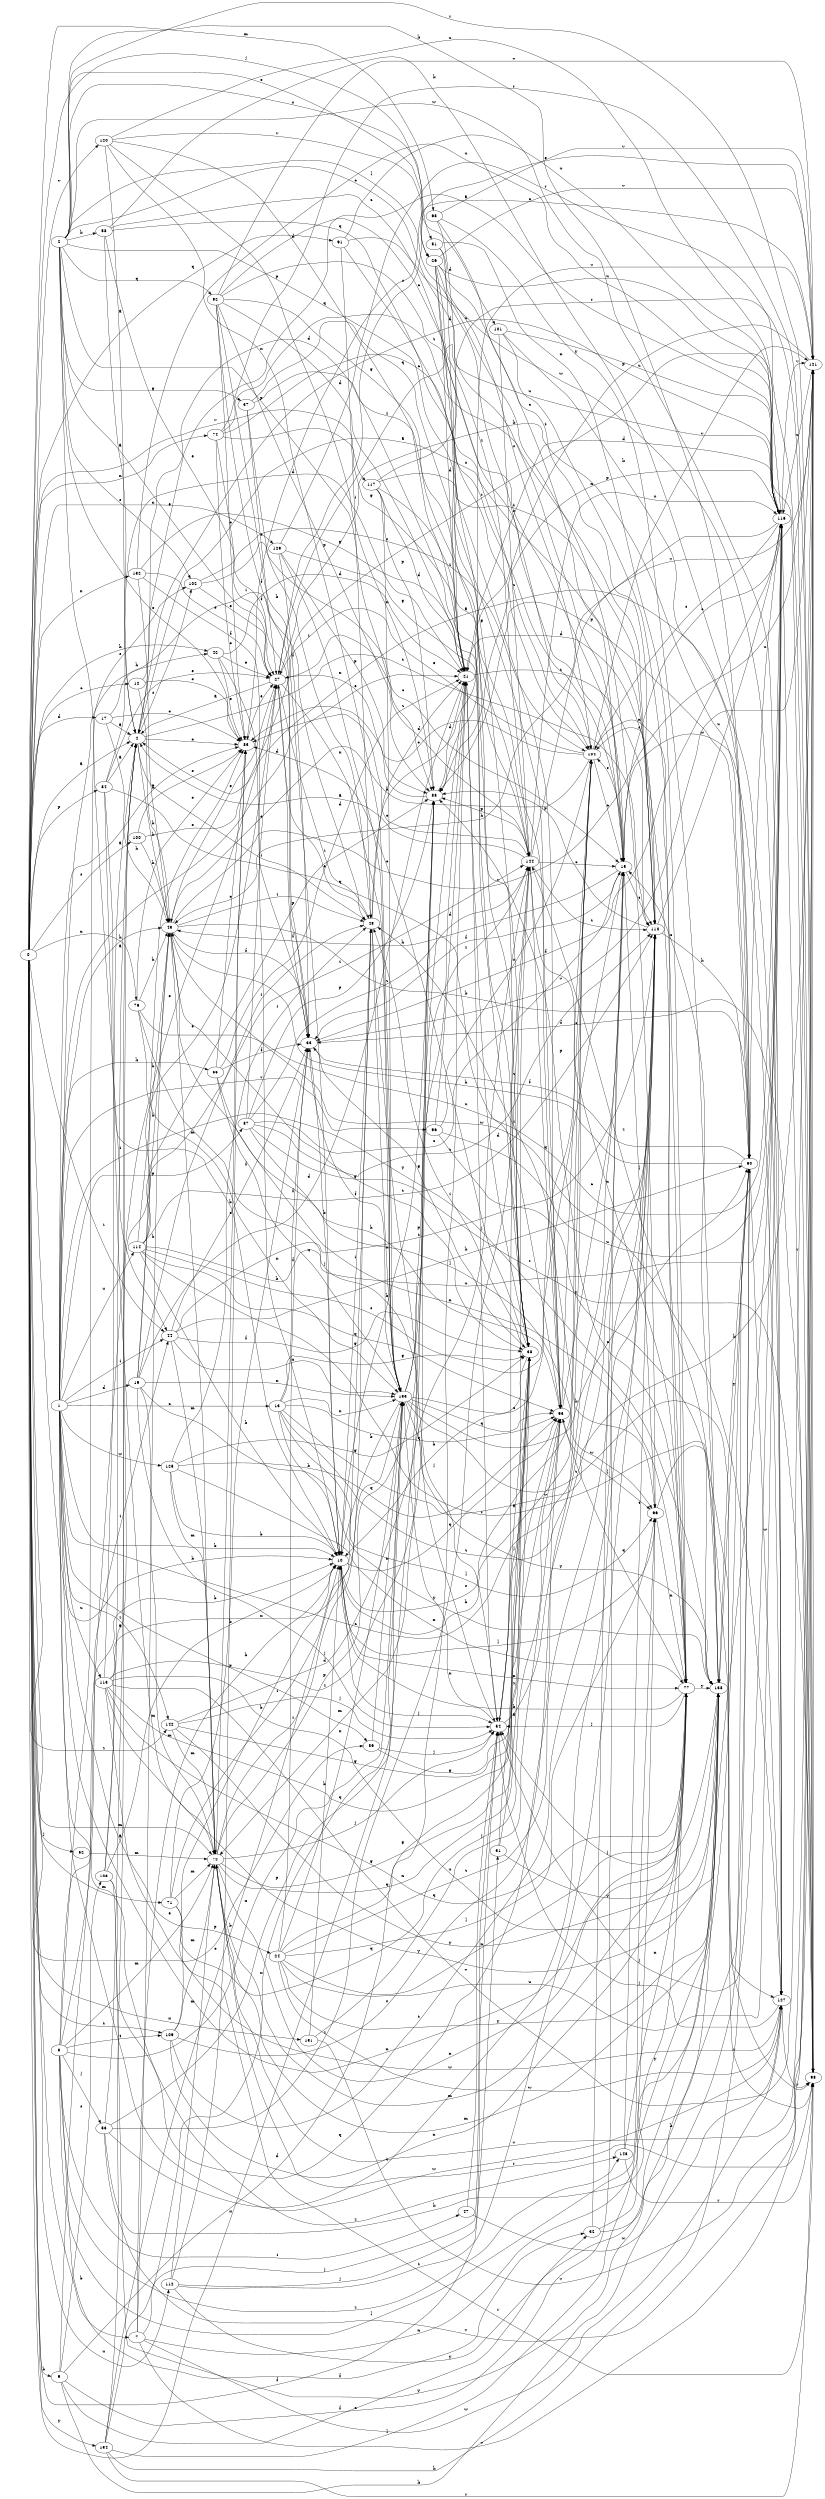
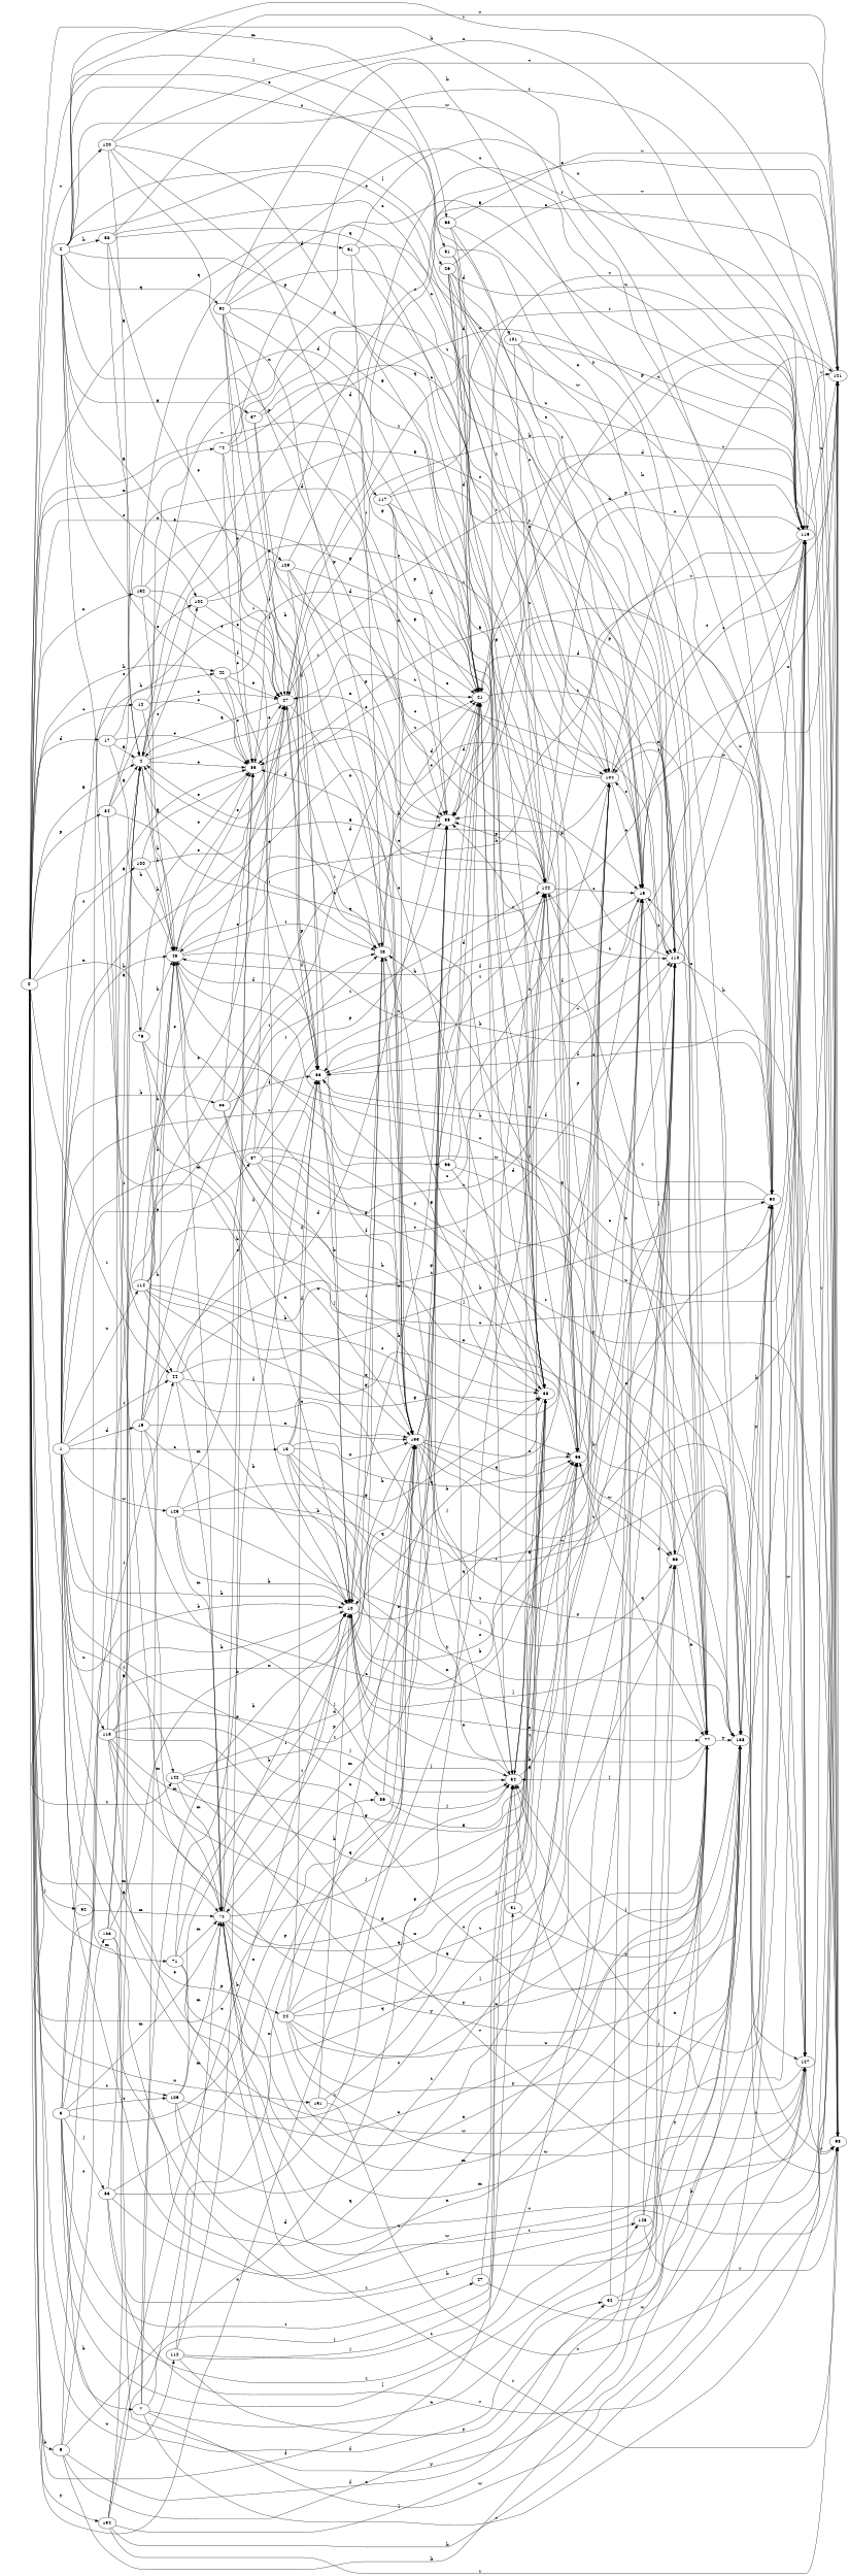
  strict digraph {
    rankdir=LR
    0
    4
    7
    9
    10
    12
    17
    31
    42
    44
    51
    52
    68
    71
    72
    74
    76
    84
    86
    91
    100
    109
    112
    117
    120
    129
    131
    132
    133
    134
    142
    43
    83
    102
    48
    110
    116
    77
    127
    54
    121
    15
    21
    27
    60
    32
    103
    66
    93
    104
    138
    38
    144
    33
    98
    88
    1
    13
    19
    24
    55
    87
    96
    113
    114
    125
    143
    2
    26
    37
    58
    92
    101
    3
    47
    53
    0 -> 4 [label=a]
    0 -> 7 [label=b]
    0 -> 9 [label=b]
    0 -> 10 [label=b]
    0 -> 12 [label=c]
    0 -> 17 [label=d]
    0 -> 31 [label=f]
    0 -> 42 [label=h]
    0 -> 44 [label=i]
    0 -> 51 [label=j]
    0 -> 52 [label=j]
    0 -> 68 [label=m]
    0 -> 71 [label=m]
    0 -> 72 [label=m]
    0 -> 74 [label=n]
    0 -> 76 [label=n]
    0 -> 84 [label=p]
    0 -> 86 [label=p]
    0 -> 91 [label=q]
    0 -> 100 [label=s]
    0 -> 109 [label=t]
    0 -> 112 [label=u]
    0 -> 117 [label=v]
    0 -> 120 [label=v]
    0 -> 129 [label=x]
    0 -> 131 [label=x]
    0 -> 132 [label=x]
    0 -> 133 [label=x]
    0 -> 134 [label=y]
    0 -> 142 [label=z]
    4 -> 43 [label=h]
    4 -> 83 [label=o]
    4 -> 102 [label=s]
    4 -> 48 [label=i]
    4 -> 110 [label=t]
    4 -> 116 [label=u]
    7 -> 10 [label=b]
    7 -> 43 [label=h]
    7 -> 77 [label=n]
    7 -> 127 [label=w]
    7 -> 54 [label=j]
    7 -> 121 [label=v]
    9 -> 15 [label=c]
    9 -> 21 [label=d]
    9 -> 27 [label=e]
    9 -> 60 [label=k]
    9 -> 32 [label=f]
    9 -> 103 [label=s]
    10 -> 48 [label=i]
    10 -> 77 [label=n]
    10 -> 54 [label=j]
    10 -> 66 [label=l]
    10 -> 93 [label=q]
    10 -> 104 [label=s]
    12 -> 43 [label=h]
    12 -> 83 [label=o]
    12 -> 21 [label=d]
    17 -> 4 [label=a]
    17 -> 43 [label=h]
    17 -> 83 [label=o]
    17 -> 48 [label=i]
    31 -> 138 [label=y]
    31 -> 38 [label=g]
    31 -> 144 [label=z]
    42 -> 10 [label=b]
    42 -> 83 [label=o]
    42 -> 21 [label=d]
    42 -> 27 [label=e]
    44 -> 72 [label=m]
    44 -> 133 [label=x]
    44 -> 110 [label=t]
    44 -> 60 [label=k]
    44 -> 38 [label=g]
    44 -> 33 [label=f]
    51 -> 77 [label=n]
    51 -> 21 [label=d]
    51 -> 104 [label=s]
    52 -> 72 [label=m]
    68 -> 121 [label=v]
    68 -> 15 [label=c]
    68 -> 21 [label=d]
    68 -> 138 [label=y]
    71 -> 72 [label=m]
    71 -> 48 [label=i]
    71 -> 93 [label=q]
    71 -> 33 [label=f]
    71 -> 98 [label=r]
    72 -> 83 [label=o]
    72 -> 48 [label=i]
    72 -> 77 [label=n]
    72 -> 54 [label=j]
    72 -> 121 [label=v]
    72 -> 93 [label=q]
    72 -> 38 [label=g]
    72 -> 98 [label=r]
    72 -> 88 [label=p]
    74 -> 83 [label=o]
    74 -> 110 [label=t]
    74 -> 15 [label=c]
    74 -> 38 [label=g]
    74 -> 33 [label=f]
    74 -> 98 [label=r]
    76 -> 133 [label=x]
    76 -> 43 [label=h]
    76 -> 83 [label=o]
    76 -> 116 [label=u]
    76 -> 54 [label=j]
    84 -> 4 [label=a]
    84 -> 10 [label=b]
    84 -> 72 [label=m]
    84 -> 21 [label=d]
    84 -> 27 [label=e]
    84 -> 93 [label=q]
    86 -> 133 [label=x]
    86 -> 54 [label=j]
    86 -> 38 [label=g]
    91 -> 48 [label=i]
    91 -> 116 [label=u]
    91 -> 127 [label=w]
    91 -> 104 [label=s]
    100 -> 43 [label=h]
    100 -> 83 [label=o]
    100 -> 98 [label=r]
    109 -> 10 [label=b]
    109 -> 72 [label=m]
    109 -> 110 [label=t]
    109 -> 77 [label=n]
    109 -> 104 [label=s]
    112 -> 72 [label=m]
    112 -> 83 [label=o]
    112 -> 110 [label=t]
    112 -> 54 [label=j]
    112 -> 138 [label=y]
    117 -> 133 [label=x]
    117 -> 110 [label=t]
    117 -> 21 [label=d]
    117 -> 144 [label=z]
    117 -> 98 [label=r]
    117 -> 88 [label=p]
    120 -> 4 [label=a]
    120 -> 133 [label=x]
    120 -> 116 [label=u]
-   120 -> 26 [label=v]
+   120 -> 121 [label=v]
    120 -> 21 [label=d]
    120 -> 88 [label=p]
    129 -> 133 [label=x]
    129 -> 38 [label=g]
    129 -> 33 [label=f]
    129 -> 98 [label=r]
    129 -> 88 [label=p]
    131 -> 10 [label=b]
    131 -> 121 [label=v]
    131 -> 93 [label=q]
    132 -> 43 [label=h]
    132 -> 116 [label=u]
    132 -> 27 [label=e]
    132 -> 38 [label=g]
    132 -> 33 [label=f]
    133 -> 10 [label=b]
    133 -> 127 [label=w]
    133 -> 15 [label=c]
    133 -> 60 [label=k]
    133 -> 93 [label=q]
    133 -> 138 [label=y]
    133 -> 144 [label=z]
    133 -> 33 [label=f]
    133 -> 88 [label=p]
    134 -> 4 [label=a]
    134 -> 10 [label=b]
    134 -> 133 [label=x]
    134 -> 60 [label=k]
    134 -> 66 [label=l]
    134 -> 98 [label=r]
    142 -> 72 [label=m]
    142 -> 54 [label=j]
    142 -> 21 [label=d]
    142 -> 138 [label=y]
    142 -> 38 [label=g]
    43 -> 72 [label=m]
    43 -> 48 [label=i]
    43 -> 127 [label=w]
    43 -> 121 [label=v]
    43 -> 27 [label=e]
    43 -> 60 [label=k]
    43 -> 38 [label=g]
    43 -> 33 [label=f]
    83 -> 27 [label=e]
    102 -> 15 [label=c]
    102 -> 27 [label=e]
    102 -> 104 [label=s]
    48 -> 133 [label=x]
    48 -> 54 [label=j]
    48 -> 121 [label=v]
    48 -> 21 [label=d]
    48 -> 27 [label=e]
    110 -> 4 [label=a]
    110 -> 116 [label=u]
    110 -> 21 [label=d]
    110 -> 60 [label=k]
    110 -> 88 [label=p]
    116 -> 4 [label=a]
    116 -> 43 [label=h]
    116 -> 54 [label=j]
    116 -> 121 [label=v]
    116 -> 15 [label=c]
    116 -> 21 [label=d]
    116 -> 104 [label=s]
    116 -> 33 [label=f]
    116 -> 98 [label=r]
    116 -> 88 [label=p]
    77 -> 10 [label=b]
    77 -> 72 [label=m]
    77 -> 54 [label=j]
    77 -> 93 [label=q]
    77 -> 104 [label=s]
    77 -> 138 [label=y]
    77 -> 88 [label=p]
    127 -> 4 [label=a]
    127 -> 54 [label=j]
    127 -> 98 [label=r]
    54 -> 133 [label=x]
    54 -> 110 [label=t]
    54 -> 38 [label=g]
    54 -> 144 [label=z]
    121 -> 83 [label=o]
    121 -> 116 [label=u]
    121 -> 27 [label=e]
    121 -> 88 [label=p]
    15 -> 43 [label=h]
    15 -> 110 [label=t]
    15 -> 127 [label=w]
    15 -> 66 [label=l]
    15 -> 104 [label=s]
    15 -> 33 [label=f]
    21 -> 72 [label=m]
    21 -> 110 [label=t]
    21 -> 54 [label=j]
    27 -> 4 [label=a]
    27 -> 133 [label=x]
    27 -> 48 [label=i]
    27 -> 116 [label=u]
    27 -> 60 [label=k]
    27 -> 144 [label=z]
    27 -> 33 [label=f]
    60 -> 43 [label=h]
    60 -> 116 [label=u]
    60 -> 127 [label=w]
    60 -> 138 [label=y]
    60 -> 33 [label=f]
    60 -> 88 [label=p]
    32 -> 15 [label=c]
    32 -> 60 [label=k]
    32 -> 138 [label=y]
    103 -> 4 [label=a]
    103 -> 10 [label=b]
    103 -> 27 [label=e]
    103 -> 93 [label=q]
    103 -> 138 [label=y]
    66 -> 48 [label=i]
    66 -> 77 [label=n]
    66 -> 98 [label=r]
    93 -> 43 [label=h]
    93 -> 15 [label=c]
    93 -> 66 [label=l]
    93 -> 104 [label=s]
    104 -> 10 [label=b]
    104 -> 43 [label=h]
    104 -> 83 [label=o]
    104 -> 77 [label=n]
    104 -> 121 [label=v]
    104 -> 15 [label=c]
    104 -> 27 [label=e]
    138 -> 72 [label=m]
    138 -> 54 [label=j]
    138 -> 15 [label=c]
    138 -> 60 [label=k]
    138 -> 144 [label=z]
    38 -> 10 [label=b]
    38 -> 83 [label=o]
    38 -> 48 [label=i]
    38 -> 54 [label=j]
    38 -> 21 [label=d]
    144 -> 4 [label=a]
    144 -> 83 [label=o]
    144 -> 110 [label=t]
    144 -> 116 [label=u]
    144 -> 77 [label=n]
    144 -> 121 [label=v]
    144 -> 15 [label=c]
    144 -> 93 [label=q]
    144 -> 88 [label=p]
    33 -> 10 [label=b]
    33 -> 121 [label=v]
    33 -> 38 [label=g]
    98 -> 33 [label=f]
    88 -> 10 [label=b]
    88 -> 21 [label=d]
    88 -> 27 [label=e]
    1 -> 10 [label=b]
    1 -> 42 [label=h]
    1 -> 44 [label=i]
    1 -> 86 [label=p]
    1 -> 142 [label=z]
    1 -> 43 [label=h]
    1 -> 83 [label=o]
    1 -> 77 [label=n]
    1 -> 127 [label=w]
    1 -> 15 [label=c]
    1 -> 21 [label=d]
    1 -> 138 [label=y]
    1 -> 13 [label=c]
    1 -> 19 [label=d]
    1 -> 24 [label=e]
    1 -> 55 [label=k]
    1 -> 87 [label=p]
    1 -> 96 [label=r]
    1 -> 113 [label=u]
    1 -> 114 [label=u]
    1 -> 125 [label=w]
    1 -> 143 [label=z]
    13 -> 10 [label=b]
    13 -> 133 [label=x]
    13 -> 110 [label=t]
    13 -> 121 [label=v]
    13 -> 66 [label=l]
    13 -> 93 [label=q]
    13 -> 38 [label=g]
    13 -> 33 [label=f]
    19 -> 72 [label=m]
    19 -> 133 [label=x]
    19 -> 43 [label=h]
    19 -> 83 [label=o]
    19 -> 48 [label=i]
    19 -> 54 [label=j]
    19 -> 21 [label=d]
    19 -> 138 [label=y]
    24 -> 133 [label=x]
    24 -> 110 [label=t]
    24 -> 116 [label=u]
    24 -> 77 [label=n]
    24 -> 127 [label=w]
    24 -> 66 [label=l]
    24 -> 138 [label=y]
    24 -> 38 [label=g]
    24 -> 33 [label=f]
    55 -> 133 [label=x]
    55 -> 83 [label=o]
    55 -> 77 [label=n]
    55 -> 21 [label=d]
    55 -> 33 [label=f]
    87 -> 110 [label=t]
    87 -> 15 [label=c]
    87 -> 27 [label=e]
    87 -> 66 [label=l]
    87 -> 144 [label=z]
    87 -> 98 [label=r]
    87 -> 88 [label=p]
    96 -> 116 [label=u]
    96 -> 21 [label=d]
    96 -> 104 [label=s]
    96 -> 138 [label=y]
    113 -> 4 [label=a]
    113 -> 133 [label=x]
    113 -> 116 [label=u]
    113 -> 77 [label=n]
    113 -> 127 [label=w]
    113 -> 121 [label=v]
    113 -> 93 [label=q]
    113 -> 138 [label=y]
    113 -> 144 [label=z]
    114 -> 10 [label=b]
    114 -> 43 [label=h]
    114 -> 110 [label=t]
    114 -> 116 [label=u]
    114 -> 93 [label=q]
    114 -> 104 [label=s]
    114 -> 144 [label=z]
    114 -> 98 [label=r]
    114 -> 88 [label=p]
    125 -> 10 [label=b]
    125 -> 72 [label=m]
    125 -> 48 [label=i]
    125 -> 77 [label=n]
    125 -> 93 [label=q]
    125 -> 38 [label=g]
    143 -> 110 [label=t]
    143 -> 77 [label=n]
    143 -> 98 [label=r]
    2 -> 44 [label=i]
    2 -> 83 [label=o]
    2 -> 102 [label=s]
    2 -> 127 [label=w]
    2 -> 15 [label=c]
    2 -> 27 [label=e]
    2 -> 60 [label=k]
    2 -> 66 [label=l]
    2 -> 93 [label=q]
    2 -> 98 [label=r]
    2 -> 88 [label=p]
    2 -> 26 [label=e]
    2 -> 37 [label=g]
    2 -> 58 [label=k]
    2 -> 92 [label=q]
    2 -> 101 [label=s]
    26 -> 110 [label=t]
    26 -> 116 [label=u]
    26 -> 121 [label=v]
    26 -> 21 [label=d]
    26 -> 104 [label=s]
    26 -> 38 [label=g]
    26 -> 144 [label=z]
    37 -> 48 [label=i]
    37 -> 27 [label=e]
    37 -> 93 [label=q]
    37 -> 144 [label=z]
    58 -> 4 [label=a]
    58 -> 15 [label=c]
    58 -> 27 [label=e]
    58 -> 60 [label=k]
    58 -> 93 [label=q]
    92 -> 10 [label=b]
    92 -> 83 [label=o]
    92 -> 121 [label=v]
    92 -> 15 [label=c]
    92 -> 21 [label=d]
    92 -> 104 [label=s]
    92 -> 38 [label=g]
    92 -> 33 [label=f]
    92 -> 88 [label=p]
    101 -> 116 [label=u]
    101 -> 77 [label=n]
    101 -> 60 [label=k]
    101 -> 144 [label=z]
    3 -> 10 [label=b]
    3 -> 44 [label=i]
    3 -> 72 [label=m]
    3 -> 109 [label=t]
    3 -> 133 [label=x]
    3 -> 102 [label=s]
    3 -> 32 [label=f]
    3 -> 66 [label=l]
    3 -> 143 [label=z]
    3 -> 47 [label=i]
    3 -> 53 [label=j]
    47 -> 127 [label=w]
    47 -> 54 [label=j]
    53 -> 4 [label=a]
    53 -> 110 [label=t]
    53 -> 121 [label=v]
    53 -> 60 [label=k]
    53 -> 144 [label=z]
    53 -> 88 [label=p]
  }
